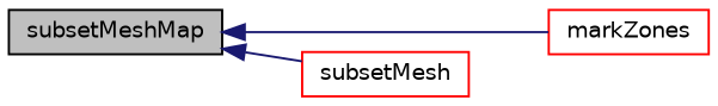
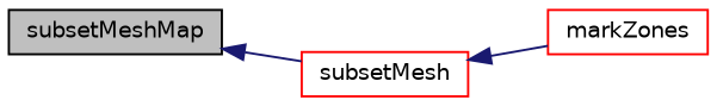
  digraph {
    rankdir=LR
    node [color=red fontname=Helvetica fontsize=10 shape=record]
    edge [color=midnightblue dir=back fontname=Helvetica fontsize=10 labelfontname=Helvetica labelfontsize=10 style=solid]
    n1 [color=black fillcolor=grey75 fontcolor=black height=0.2 label=subsetMeshMap style=filled width=0.4]
    n2 [height=0.2 label=markZones width=0.4]
    n3 [height=0.2 label=subsetMesh width=0.4]
-   n1 -> n2
+   n3 -> n2
    n1 -> n3
  }
